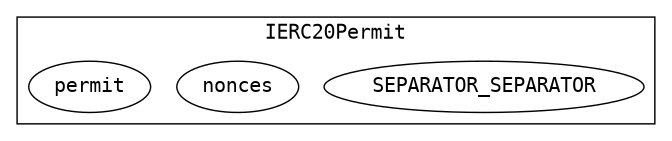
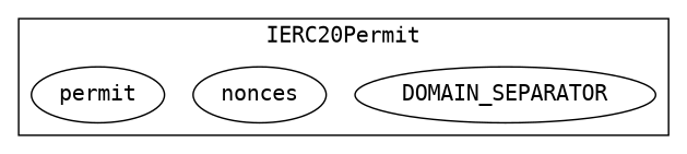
  strict digraph {
    fontname="DejaVu Sans Mono"
    node [fontname="DejaVu Sans Mono"]
-   n1 [label=SEPARATOR_SEPARATOR]
+   n1 [label=DOMAIN_SEPARATOR]
    n2 [label=nonces]
    n3 [label=permit]
    subgraph cluster_1 {
      label="[Solidity]"
    }
    subgraph cluster_2 {
      label=IERC20Permit
      n1
      n2
      n3
    }
  }
